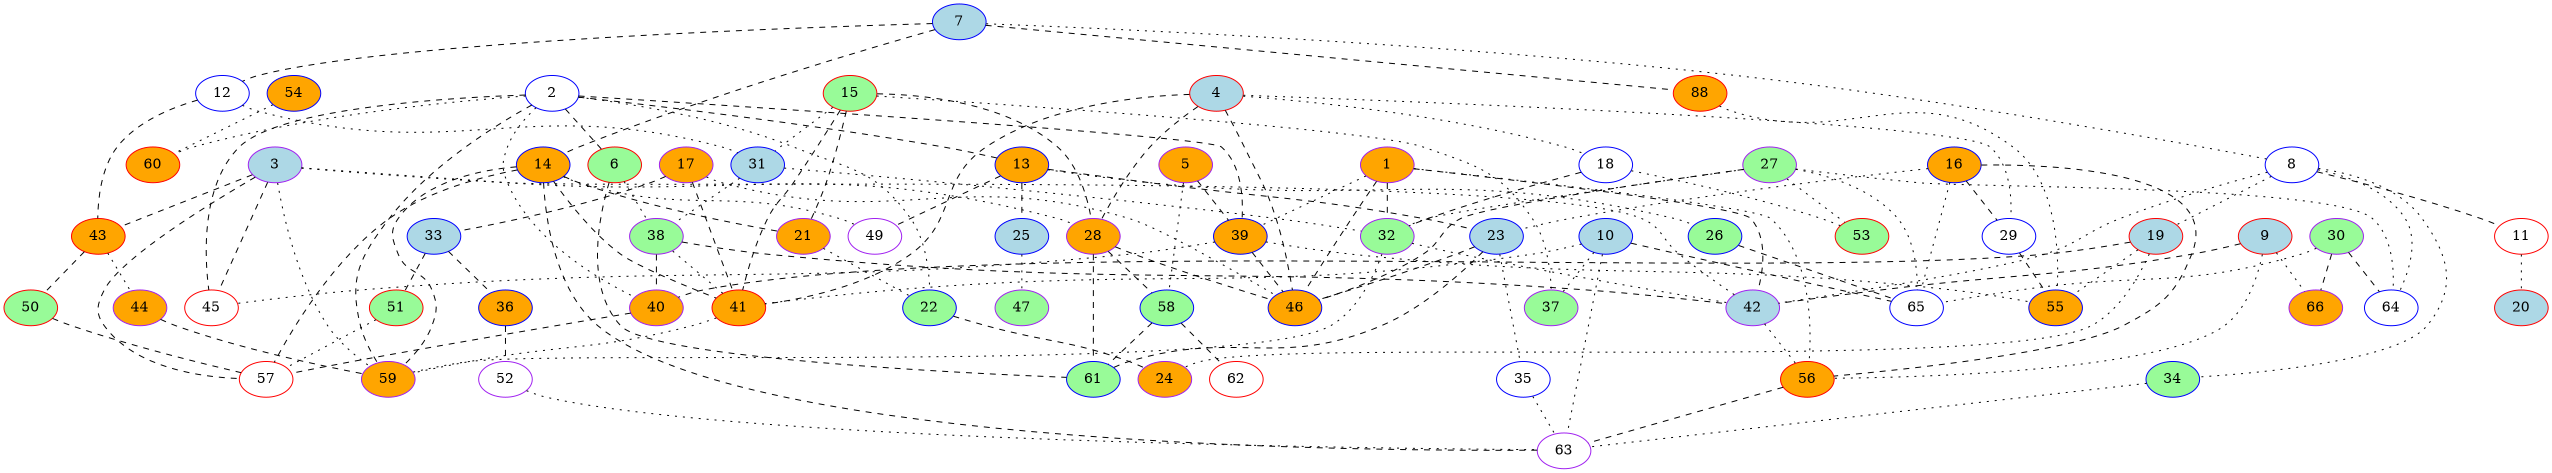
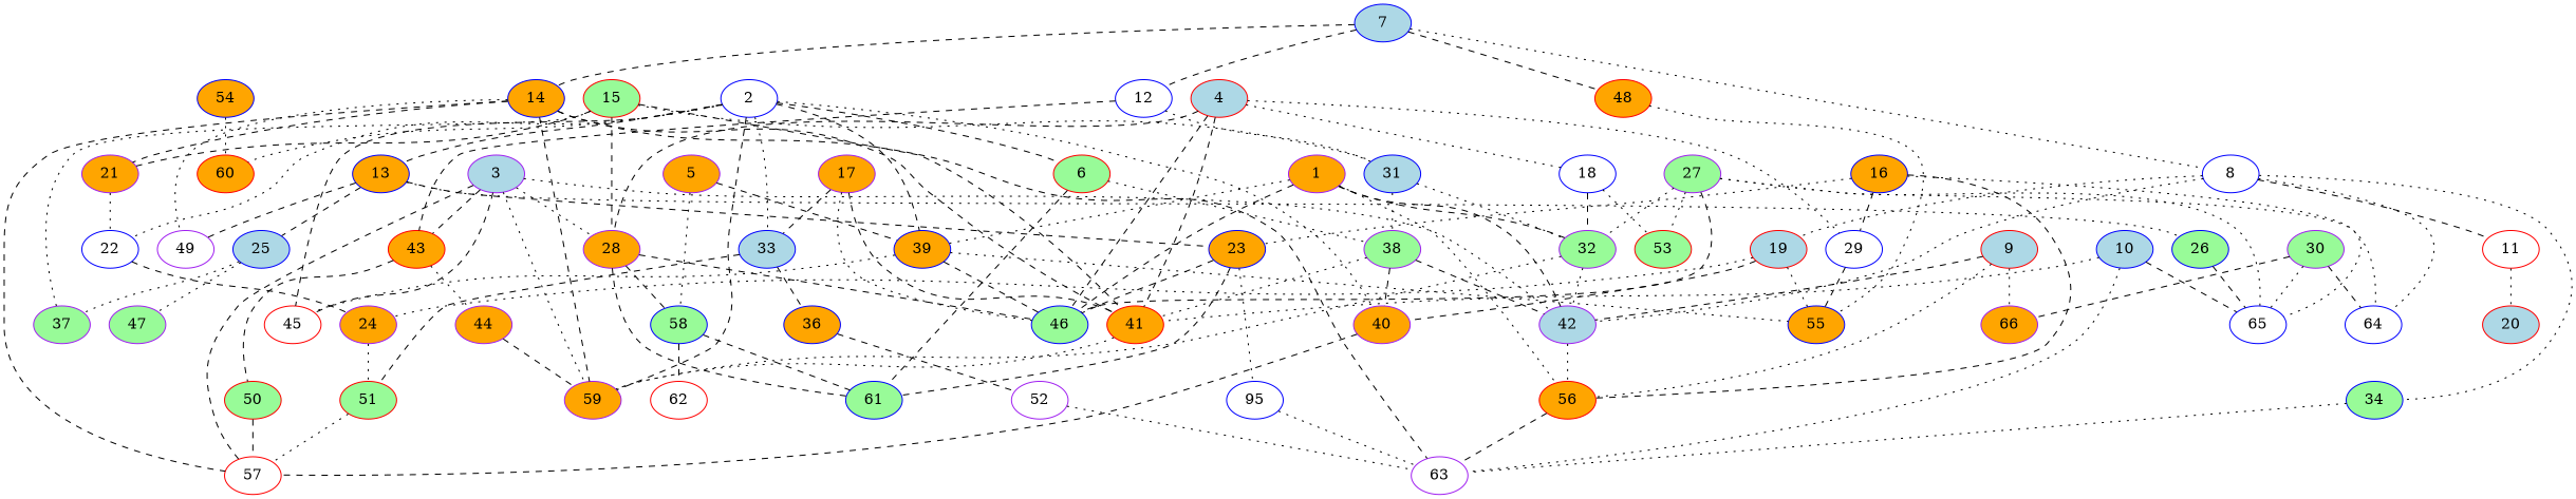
  graph {
    node [color=blue fillcolor=orange style=filled]
    edge [style=dashed weight=1.0]
    1 [color=purple]
    32 [color=purple fillcolor=palegreen]
    39
    42 [color=purple fillcolor=lightblue]
-   46
+   46 [fillcolor=palegreen]
    56 [color=red]
    59 [color=purple]
    45 [color=red fillcolor=white]
    55
    63 [color=purple fillcolor=white]
    2 [fillcolor=white]
    6 [color=red fillcolor=palegreen]
    13
-   22 [fillcolor=palegreen]
+   22 [fillcolor=white]
    33 [fillcolor=lightblue]
    40 [color=purple]
    60 [color=red]
    38 [color=purple fillcolor=palegreen]
    61 [fillcolor=palegreen]
-   23 [fillcolor=lightblue]
+   23
    25 [fillcolor=lightblue]
    26 [fillcolor=palegreen]
    49 [color=purple fillcolor=white]
    24 [color=purple]
    51 [color=red fillcolor=palegreen]
    36
    57 [color=red fillcolor=white]
    3 [color=purple fillcolor=lightblue]
    28 [color=purple]
    43 [color=red]
    58 [fillcolor=palegreen]
    44 [color=purple]
    50 [color=red fillcolor=palegreen]
    4 [color=red fillcolor=lightblue]
    18 [fillcolor=white]
    29 [fillcolor=white]
    41 [color=red]
    53 [color=red fillcolor=palegreen]
    5 [color=purple]
    62 [color=red fillcolor=white]
    7 [fillcolor=lightblue]
    8 [fillcolor=white]
    12 [fillcolor=white]
    14
-   48 [color=red label=88]
+   48 [color=red]
    11 [color=red fillcolor=white]
    19 [color=red fillcolor=lightblue]
    34 [fillcolor=palegreen]
    64 [fillcolor=white]
    31 [fillcolor=lightblue]
    21 [color=purple]
    20 [color=red fillcolor=lightblue]
    9 [color=red fillcolor=lightblue]
    66 [color=purple]
    10 [fillcolor=lightblue]
    37 [color=purple fillcolor=palegreen]
    65 [fillcolor=white]
-   35 [fillcolor=white]
+   35 [fillcolor=white label=95]
    47 [color=purple fillcolor=palegreen]
    15 [color=red fillcolor=palegreen]
    16
    17 [color=purple]
    27 [color=purple fillcolor=palegreen]
    30 [color=purple fillcolor=palegreen]
    52 [color=purple fillcolor=white]
    54
    1 -- 32
    1 -- 39 [style=dotted]
    1 -- 42
    1 -- 46
    1 -- 56 [style=dotted]
    32 -- 42 [style=dotted]
    32 -- 59 [style=dotted]
    39 -- 46
    39 -- 45 [style=dotted]
    39 -- 55 [style=dotted]
    42 -- 56 [style=dotted]
    56 -- 63
    2 -- 39
    2 -- 59
    2 -- 45
    2 -- 6
    2 -- 13
    2 -- 22 [style=dotted]
+   2 -- 33 [style=dotted]
    2 -- 40 [style=dotted]
    2 -- 60 [style=dotted]
    6 -- 38 [style=dotted]
    6 -- 61
    13 -- 23
    13 -- 25
    13 -- 26 [style=dotted]
    13 -- 49
    22 -- 24
    33 -- 51
    33 -- 36
    40 -- 57
    38 -- 42
    38 -- 40
    38 -- 41 [style=dotted]
    23 -- 46
    23 -- 61
    23 -- 35 [style=dotted]
    25 -- 47 [style=dotted]
    26 -- 65
+   24 -- 51 [style=dotted]
    51 -- 57 [style=dotted]
    36 -- 52
    3 -- 42 [style=dotted]
    3 -- 59 [style=dotted]
    3 -- 45
    3 -- 57
    3 -- 28 [style=dotted]
    3 -- 43
    28 -- 46
    28 -- 61
    28 -- 58
    43 -- 44 [style=dotted]
    43 -- 50
    58 -- 61
    58 -- 62
    44 -- 59
    50 -- 57
    4 -- 46
    4 -- 28
    4 -- 18 [style=dotted]
    4 -- 29 [style=dotted]
    4 -- 41 [weight=2.0]
    18 -- 32
    18 -- 53 [style=dotted]
    29 -- 55
    41 -- 59 [style=dotted]
    5 -- 39
    5 -- 58 [style=dotted]
    7 -- 8 [style=dotted]
    7 -- 12
    7 -- 14
    7 -- 48
    8 -- 42 [style=dotted]
    8 -- 11
    8 -- 19 [style=dotted]
    8 -- 34 [style=dotted]
    8 -- 64 [style=dotted]
    12 -- 43
    12 -- 31 [style=dotted]
    14 -- 59
    14 -- 63
    14 -- 49 [style=dotted]
    14 -- 57
    14 -- 41
    14 -- 21
    48 -- 55 [style=dotted]
    11 -- 20 [style=dotted]
    19 -- 55 [style=dotted]
    19 -- 40
    19 -- 24 [style=dotted]
    34 -- 63 [style=dotted]
    31 -- 32 [style=dotted]
    31 -- 38 [style=dotted]
    21 -- 22 [style=dotted]
    9 -- 42
    9 -- 56 [style=dotted]
    9 -- 66 [style=dotted]
    10 -- 63 [style=dotted]
    10 -- 41 [style=dotted]
-   10 -- 37 [style=dotted]
+   25 -- 37 [style=dotted]
    10 -- 65
    35 -- 63 [style=dotted]
    15 -- 28
    15 -- 41
    15 -- 31 [style=dotted]
    15 -- 21
    15 -- 37 [style=dotted]
    16 -- 56
    16 -- 23 [style=dotted]
    16 -- 29
    16 -- 65 [style=dotted]
    17 -- 46 [style=dotted]
    17 -- 33
    17 -- 41
    27 -- 32 [style=dotted weight=2.0]
    27 -- 46
    27 -- 53 [style=dotted]
    27 -- 64 [style=dotted]
    27 -- 65 [style=dotted]
    30 -- 64
    30 -- 66
    30 -- 65 [style=dotted]
    52 -- 63 [style=dotted]
    54 -- 60 [style=dotted]
  }
